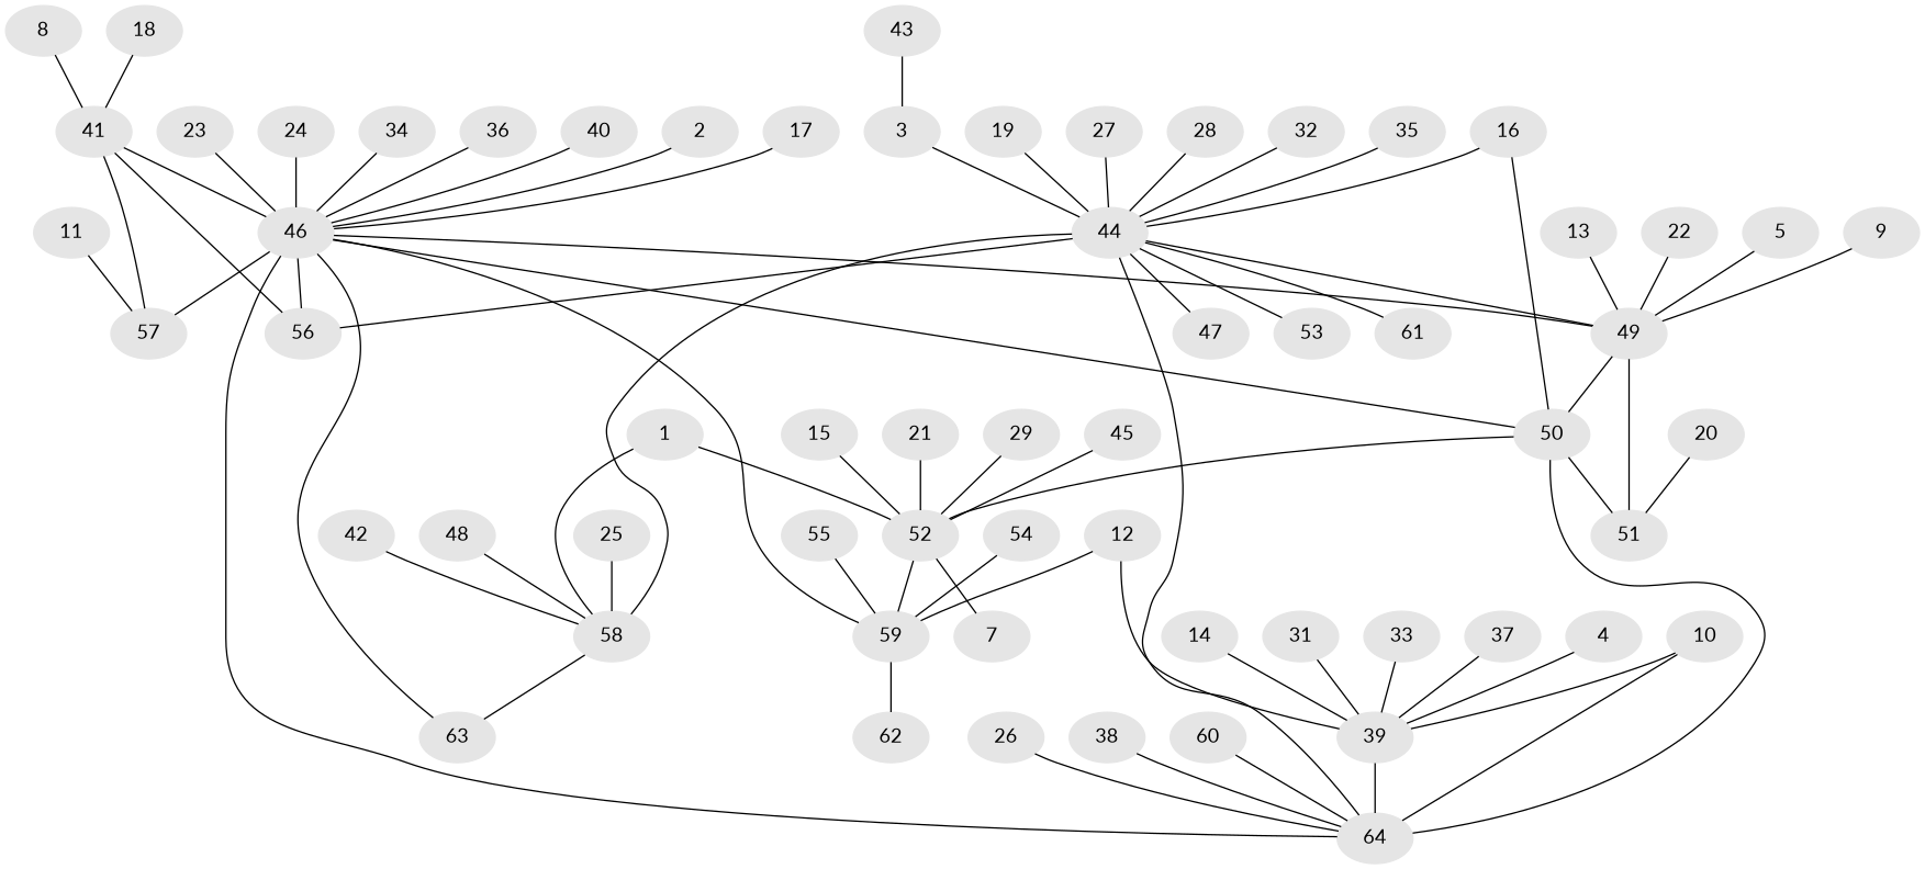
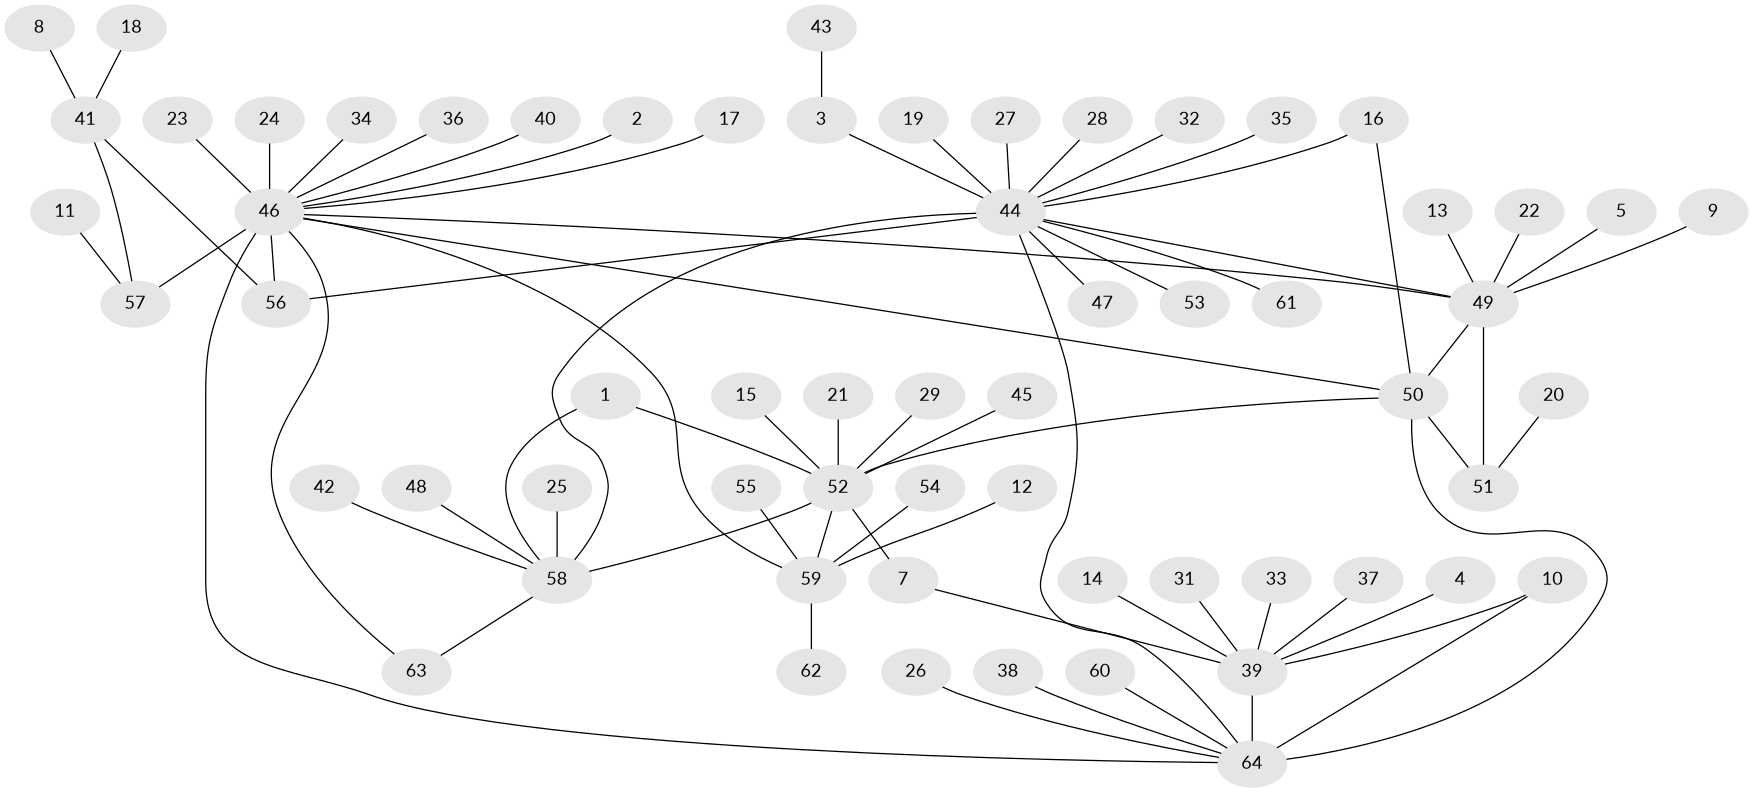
  graph {
    fontname=Lato
    node [color=gray90 fontname=Lato style=filled]
    edge [fontname=Lato weight=1.0]
    1
    52
    58
    59
    7
    63
    62
    2
    46
    49
    64
    57
    50
    56
    3
    44
    47
    53
    61
    4
    39
    5
    51
    8
    41
    9
    10
    11
    12
    13
    14
    15
    16
    17
    18
    19
    20
    21
    22
    23
    24
    25
    26
    27
    28
    29
    31
    32
    33
    34
    35
    36
    37
    38
    40
    42
    43
    45
    48
    54
    55
    60
    1 -- 52 [weight=3.0]
    1 -- 58
+   52 -- 58 [weight=3.0]
    52 -- 59 [weight=3.0]
    52 -- 7 [weight=2.0]
    58 -- 63
    59 -- 62
-   12 -- 39
+   7 -- 39
    2 -- 46
    46 -- 59
    46 -- 63
    46 -- 49
    46 -- 64
    46 -- 57 [weight=4.0]
    46 -- 50
    46 -- 56
    49 -- 50 [weight=2.0]
    49 -- 51 [weight=6.0]
    50 -- 52 [weight=2.0]
    50 -- 64
    50 -- 51 [weight=3.0]
    3 -- 44
    44 -- 58
    44 -- 49
    44 -- 64
    44 -- 56 [weight=5.0]
    44 -- 47
    44 -- 53
    44 -- 61
    4 -- 39
    39 -- 64 [weight=4.0]
    5 -- 49
    8 -- 41
-   41 -- 46 [weight=4.0]
    41 -- 57
    41 -- 56
    9 -- 49
    10 -- 64 [weight=4.0]
    10 -- 39
    11 -- 57
    12 -- 59
    13 -- 49
    14 -- 39
    15 -- 52
    16 -- 50
    16 -- 44
    17 -- 46
    18 -- 41
    19 -- 44
    20 -- 51
    21 -- 52
    22 -- 49
    23 -- 46
    24 -- 46
    25 -- 58
    26 -- 64
    27 -- 44
    28 -- 44
    29 -- 52
    31 -- 39
    32 -- 44
    33 -- 39
    34 -- 46
    35 -- 44
    36 -- 46
    37 -- 39
    38 -- 64
    40 -- 46
    42 -- 58
    43 -- 3
    45 -- 52
    48 -- 58
    54 -- 59
    55 -- 59
    60 -- 64
  }
